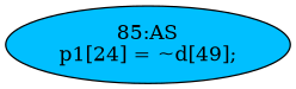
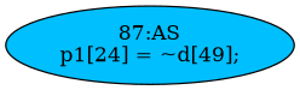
  strict digraph {
    rankdir=LR
-   n1 [ast="<pyverilog.vparser.ast.Assign object at 0x7fee01bc96d0>" def_var="['p1']" fillcolor=deepskyblue label="85:AS\np1[24] = ~d[49];" statements="[]" style=filled typ=Assign use_var="['d']"]
+   n1 [ast="<pyverilog.vparser.ast.Assign object at 0x7fee01bc96d0>" def_var="['p1']" fillcolor=deepskyblue label="87:AS\np1[24] = ~d[49];" statements="[]" style=filled typ=Assign use_var="['d']"]
  }
